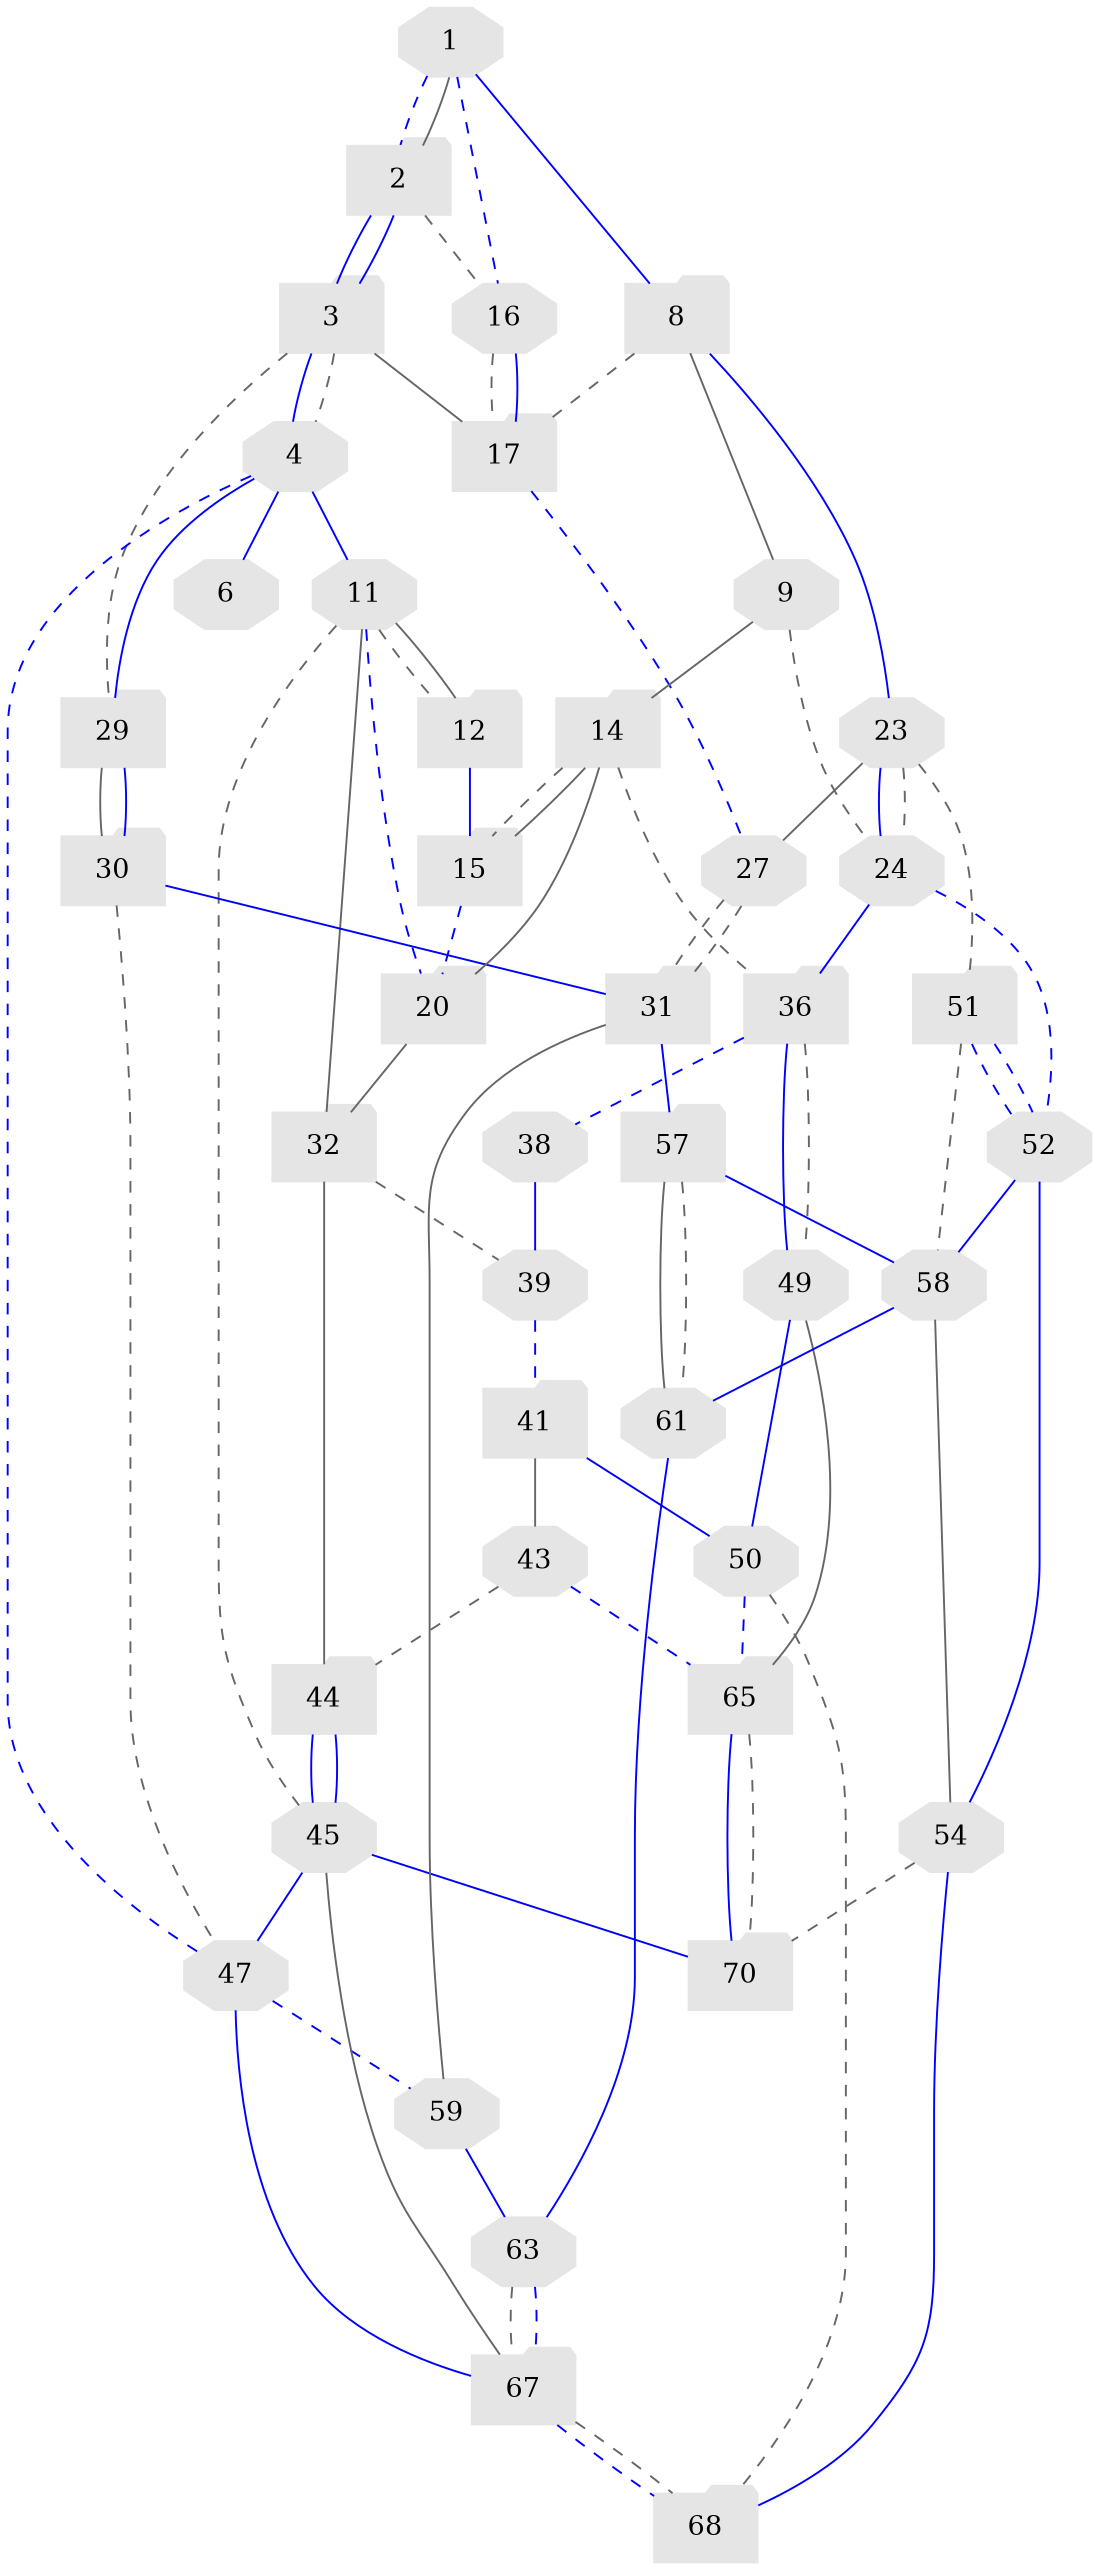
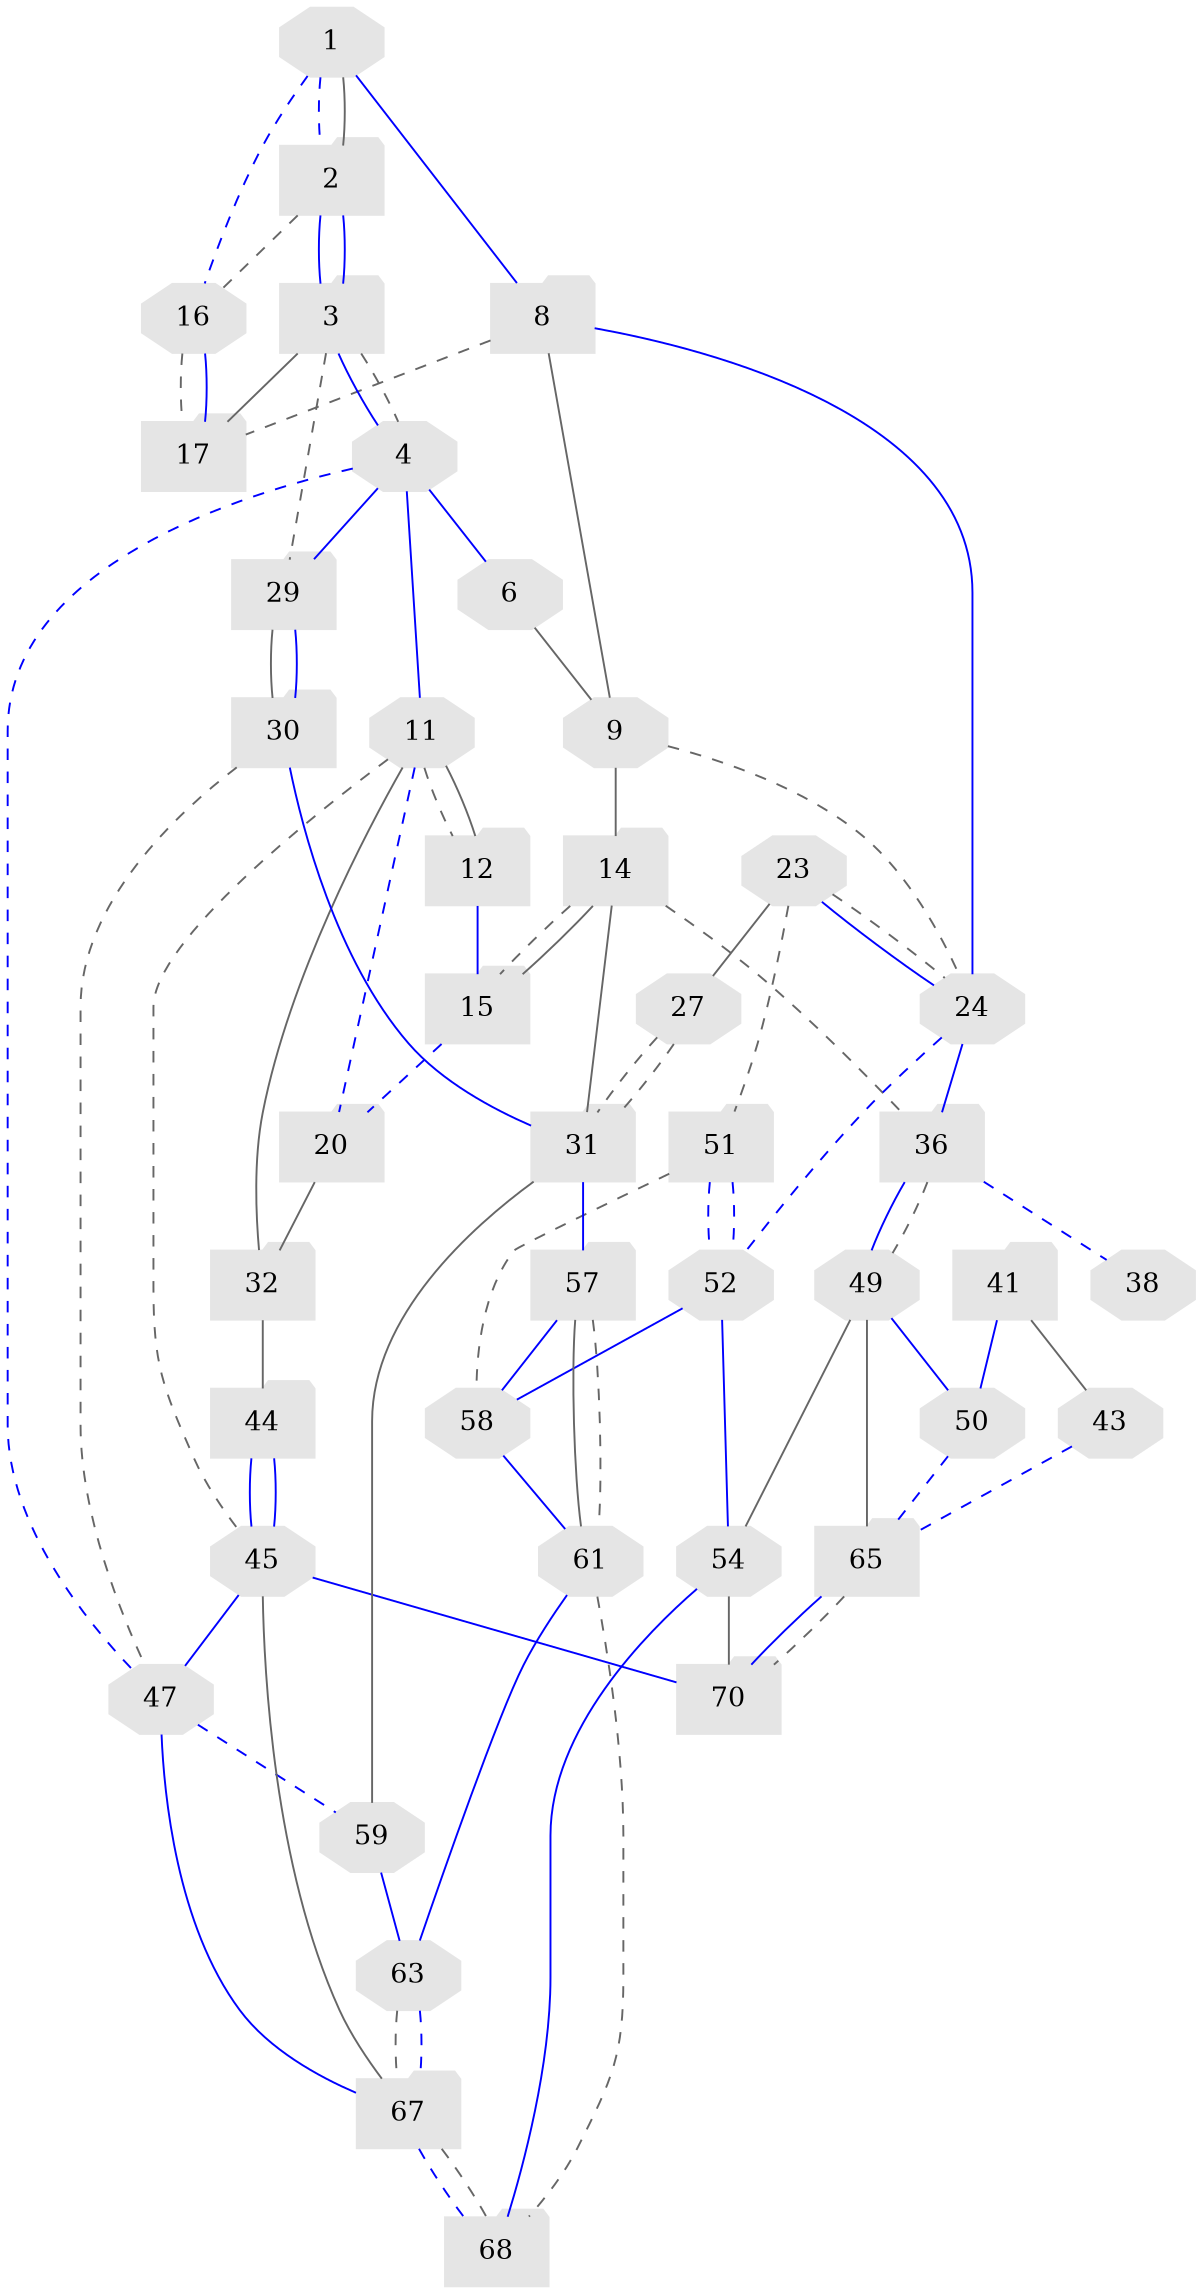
  graph {
    node [color=gray90 shape=octagon style=filled]
    edge [color=blue style=solid]
    1 [super="+7"]
    2 [shape=folder]
    8 [shape=folder super="+18"]
    16
    3 [shape=folder super="+21"]
    17 [shape=folder super="+22"]
    9 [super="+13"]
    23 [super="+28"]
    4 [super="+5"]
    29 [shape=folder super="+34"]
    6 [super="+10"]
    11 [super="+19"]
    47 [super="+48"]
    27
    30 [shape=folder super="+46"]
    12 [shape=folder]
    20 [shape=folder super="+26"]
    32 [shape=folder super="+33"]
    45 [super="+72"]
    59
    67 [shape=folder super="+71"]
    14 [shape=folder super="+25"]
    24 [super="+35"]
    51 [shape=folder]
    15 [shape=folder]
    36 [shape=folder super="+37"]
    52 [super="+53"]
-   39 [super="+40"]
    44 [shape=folder]
    70 [shape=folder]
    38
    49 [super="+55"]
    31 [shape=folder super="+56"]
    58 [super="+60"]
    54 [super="+69"]
    57 [shape=folder]
    61 [super="+62"]
    63
    41 [shape=folder super="+42"]
    50 [super="+64"]
    65 [shape=folder super="+66"]
    43
    68 [shape=folder]
    1 -- 2 [style=dashed]
    1 -- 2 [color=gray40]
    1 -- 8
    1 -- 16 [style=dashed]
    2 -- 16 [color=gray40 style=dashed]
    2 -- 3
    2 -- 3
    8 -- 17 [color=gray40 style=dashed]
    8 -- 9 [color=gray40]
-   8 -- 23
+   8 -- 24
    16 -- 17 [color=gray40 style=dashed]
    16 -- 17
    3 -- 17 [color=gray40]
    3 -- 4
    3 -- 4 [color=gray40 style=dashed]
    3 -- 29 [color=gray40 style=dashed]
-   17 -- 27 [style=dashed]
    9 -- 14 [color=gray40]
    9 -- 24 [color=gray40 style=dashed]
    23 -- 27 [color=gray40]
    23 -- 24
    23 -- 24 [color=gray40 style=dashed]
    23 -- 51 [color=gray40 style=dashed]
    4 -- 29
    4 -- 6
    4 -- 11
    4 -- 47 [style=dashed]
    29 -- 30 [color=gray40 weight=2]
    29 -- 30
+   6 -- 9 [color=gray40]
    11 -- 12 [color=gray40 style=dashed]
    11 -- 12 [color=gray40]
    11 -- 20 [style=dashed]
    11 -- 32 [color=gray40]
    11 -- 45 [color=gray40 style=dashed]
    47 -- 59 [style=dashed]
    47 -- 67
    27 -- 31 [color=gray40 style=dashed]
    27 -- 31 [color=gray40 style=dashed]
    30 -- 47 [color=gray40 style=dashed]
    30 -- 31
    12 -- 15
    20 -- 32 [color=gray40]
-   32 -- 39 [color=gray40 style=dashed]
    32 -- 44 [color=gray40]
    45 -- 47
    45 -- 67 [color=gray40]
    45 -- 70
    59 -- 63
    67 -- 68 [style=dashed]
    67 -- 68 [color=gray40 style=dashed]
-   14 -- 20 [color=gray40]
+   14 -- 31 [color=gray40]
    14 -- 15 [color=gray40 style=dashed]
    14 -- 15 [color=gray40]
    14 -- 36 [color=gray40 style=dashed]
    24 -- 36
    24 -- 52 [style=dashed]
    51 -- 52 [style=dashed]
    51 -- 52 [style=dashed]
    51 -- 58 [color=gray40 style=dashed]
    15 -- 20 [style=dashed]
    36 -- 38 [style=dashed]
    36 -- 49
    36 -- 49 [color=gray40 style=dashed]
    52 -- 58
    52 -- 54
-   39 -- 41 [style=dashed]
    44 -- 45
    44 -- 45
-   38 -- 39 [weight=2]
-   58 -- 54 [color=gray40]
+   49 -- 54 [color=gray40]
    49 -- 50
    49 -- 65 [color=gray40]
    31 -- 59 [color=gray40]
    31 -- 57
    58 -- 61
-   54 -- 70 [color=gray40 style=dashed]
+   54 -- 70 [color=gray40]
    54 -- 68
    57 -- 58
    57 -- 61 [color=gray40]
    57 -- 61 [color=gray40 style=dashed]
    61 -- 63
-   50 -- 68 [color=gray40 style=dashed]
+   61 -- 68 [color=gray40 style=dashed]
    63 -- 67 [color=gray40 style=dashed]
    63 -- 67 [style=dashed]
    41 -- 50 [weight=2]
    41 -- 43 [color=gray40]
    50 -- 65 [style=dashed]
    65 -- 70
    65 -- 70 [color=gray40 style=dashed]
-   43 -- 44 [color=gray40 style=dashed]
    43 -- 65 [style=dashed]
  }
